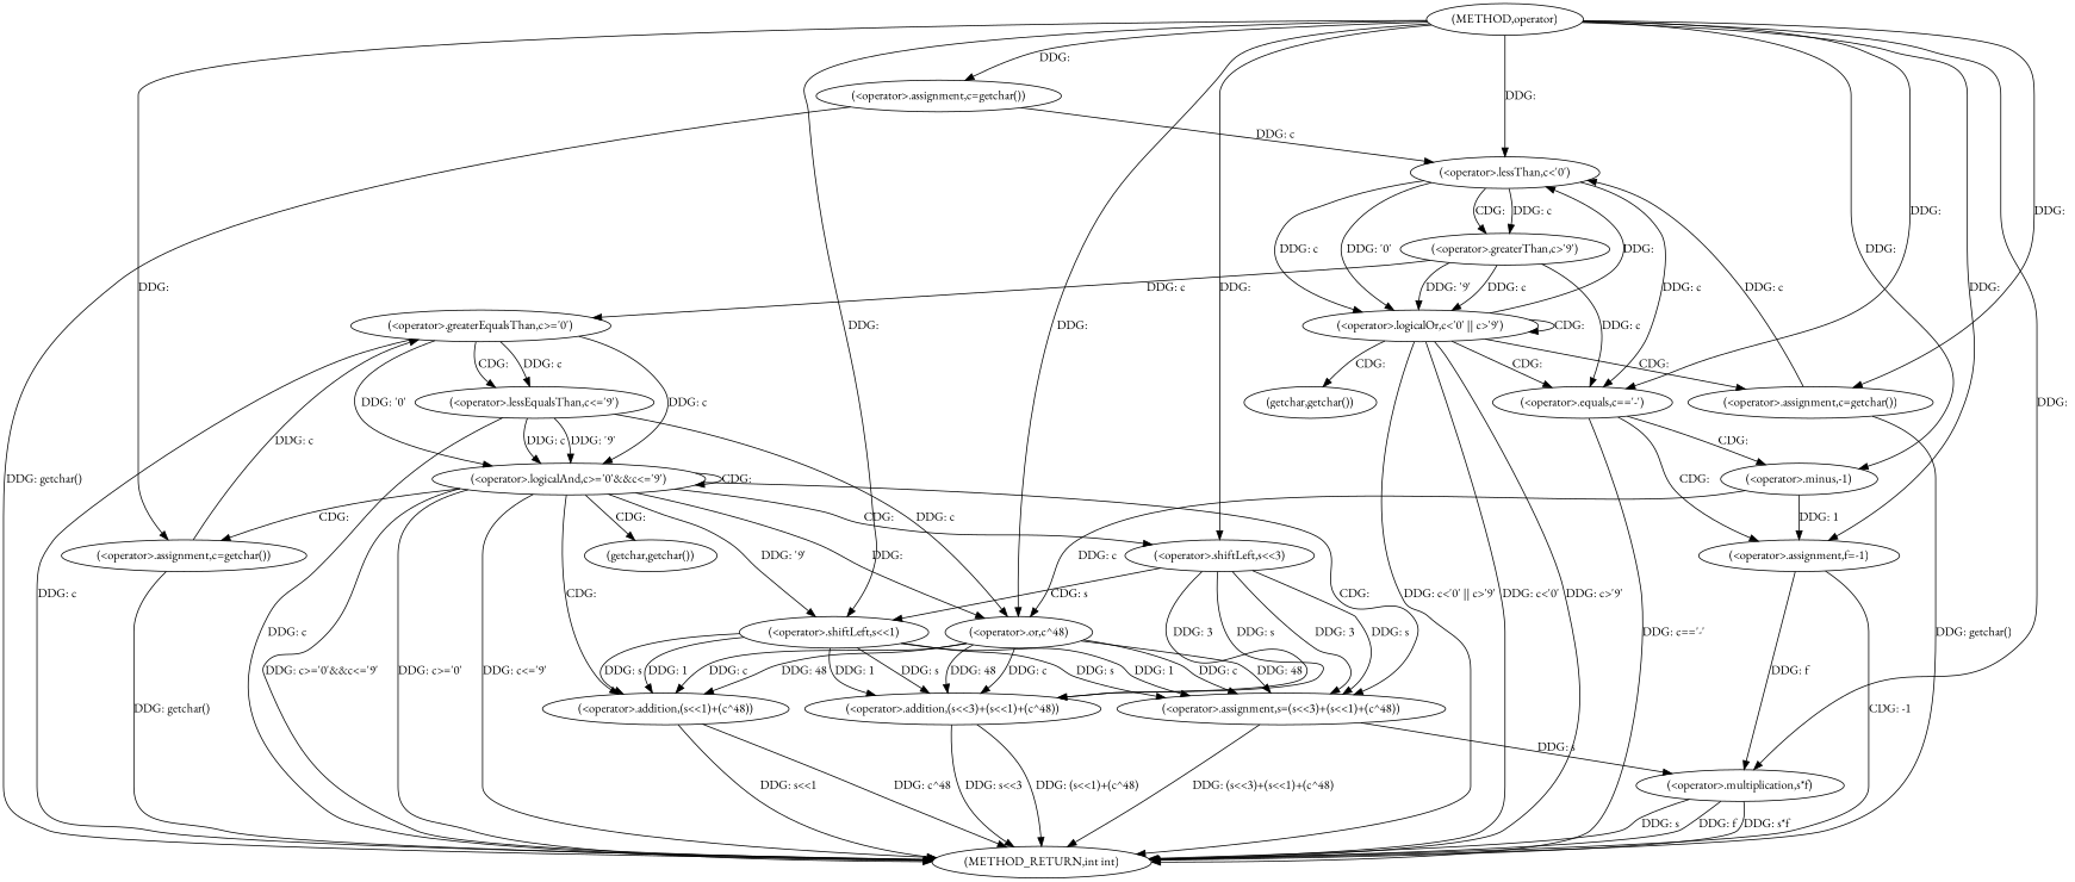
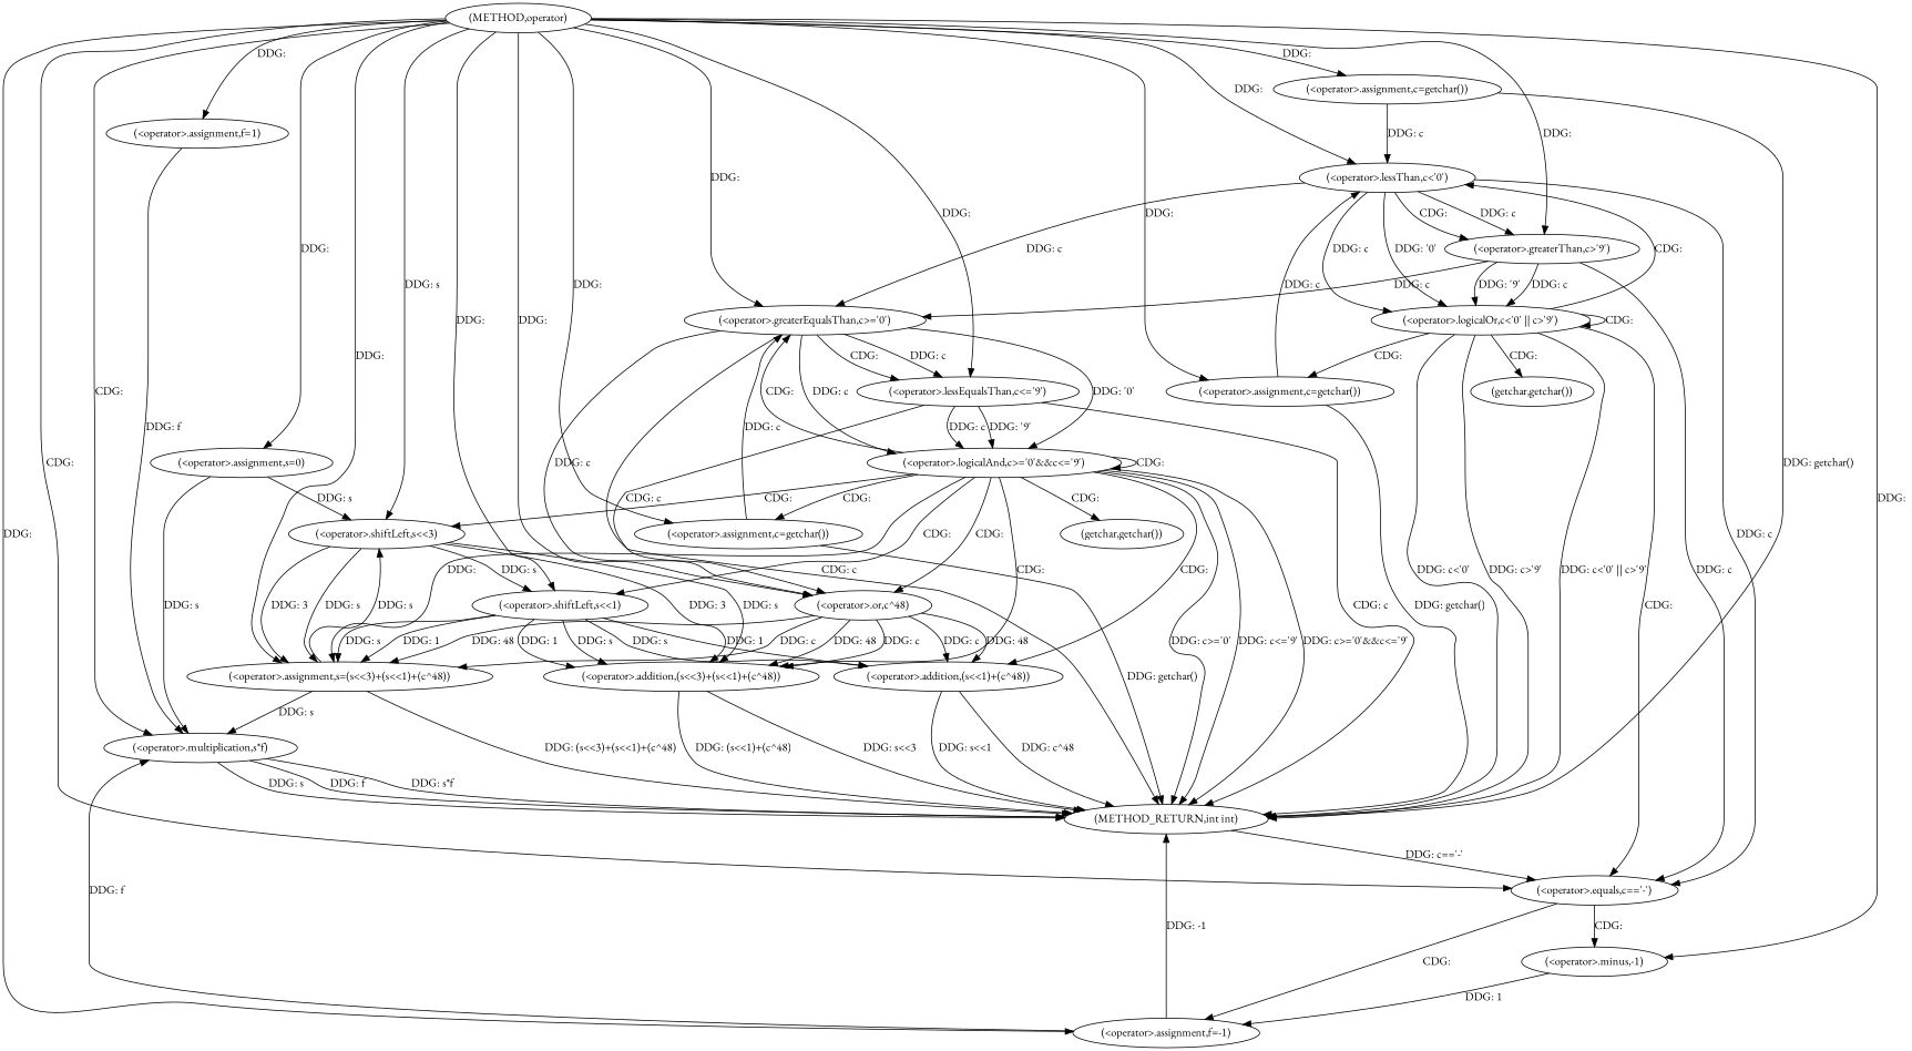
  digraph {
    fontname="EB Garamond"
    node [fontname="EB Garamond"]
    edge [fontname="EB Garamond"]
    n1 [label="(METHOD,operator)"]
+   n2 [label="(<operator>.assignment,s=0)"]
+   n3 [label="(<operator>.assignment,f=1)"]
    n4 [label="(<operator>.assignment,c=getchar())"]
    n5 [label="(<operator>.multiplication,s*f)"]
    n6 [label="(<operator>.assignment,c=getchar())"]
    n7 [label="(<operator>.assignment,s=(s<<3)+(s<<1)+(c^48))"]
    n8 [label="(<operator>.assignment,c=getchar())"]
    n9 [label="(<operator>.lessThan,c<'0')"]
    n10 [label="(<operator>.greaterThan,c>'9')"]
    n11 [label="(<operator>.equals,c=='-')"]
    n12 [label="(<operator>.assignment,f=-1)"]
    n13 [label="(<operator>.greaterEqualsThan,c>='0')"]
    n14 [label="(<operator>.lessEqualsThan,c<='9')"]
    n15 [label="(<operator>.minus,-1)"]
    n16 [label="(<operator>.shiftLeft,s<<3)"]
    n17 [label="(<operator>.shiftLeft,s<<1)"]
    n18 [label="(<operator>.or,c^48)"]
    n19 [label="(METHOD_RETURN,int int)"]
    n20 [label="(<operator>.logicalOr,c<'0' || c>'9')"]
    n21 [label="(<operator>.logicalAnd,c>='0'&&c<='9')"]
    n22 [label="(<operator>.addition,(s<<3)+(s<<1)+(c^48))"]
    n23 [label="(<operator>.addition,(s<<1)+(c^48))"]
    n24 [label="(getchar,getchar())"]
    n25 [label="(getchar,getchar())"]
+   n1 -> n2 [label="DDG: "]
+   n1 -> n3 [label="DDG: "]
    n1 -> n4 [label="DDG: "]
-   n1 -> n5 [label="DDG: "]
+   n1 -> n5 [label="CDG: "]
    n1 -> n6 [label="DDG: "]
+   n1 -> n7 [label="DDG: "]
    n1 -> n8 [label="DDG: "]
    n1 -> n9 [label="DDG: "]
-   n1 -> n11 [label="DDG: "]
+   n1 -> n10 [label="DDG: "]
+   n1 -> n11 [label="CDG: "]
    n1 -> n12 [label="DDG: "]
+   n1 -> n13 [label="DDG: "]
+   n1 -> n14 [label="DDG: "]
    n1 -> n15 [label="DDG: "]
-   n1 -> n16 [label="DDG: "]
+   n1 -> n16 [label="DDG: s"]
    n1 -> n17 [label="DDG: "]
    n1 -> n18 [label="DDG: "]
+   n2 -> n5 [label="DDG: s"]
+   n2 -> n16 [label="DDG: s"]
+   n3 -> n5 [label="DDG: f"]
    n4 -> n9 [label="DDG: c"]
    n4 -> n19 [label="DDG: getchar()"]
    n5 -> n19 [label="DDG: s"]
    n5 -> n19 [label="DDG: f"]
    n5 -> n19 [label="DDG: s*f"]
    n6 -> n9 [label="DDG: c"]
    n6 -> n19 [label="DDG: getchar()"]
    n7 -> n5 [label="DDG: s"]
+   n7 -> n16 [label="DDG: s"]
    n7 -> n19 [label="DDG: (s<<3)+(s<<1)+(c^48)"]
    n8 -> n13 [label="DDG: c"]
    n8 -> n19 [label="DDG: getchar()"]
    n9 -> n10 [label="DDG: c"]
    n9 -> n10 [label="CDG: "]
    n9 -> n11 [label="DDG: c"]
+   n9 -> n13 [label="DDG: c"]
    n9 -> n20 [label="DDG: c"]
    n9 -> n20 [label="DDG: '0'"]
    n10 -> n11 [label="DDG: c"]
    n10 -> n13 [label="DDG: c"]
    n10 -> n20 [label="DDG: c"]
    n10 -> n20 [label="DDG: '9'"]
    n11 -> n12 [label="CDG: "]
    n11 -> n15 [label="CDG: "]
-   n11 -> n19 [label="DDG: c=='-'"]
+   n19 -> n11 [label="DDG: c=='-'"]
    n12 -> n5 [label="DDG: f"]
-   n12 -> n19 [label="CDG: -1"]
+   n12 -> n19 [label="DDG: -1"]
    n13 -> n14 [label="DDG: c"]
    n13 -> n14 [label="CDG: "]
-   n15 -> n18 [label="DDG: c"]
-   n13 -> n19 [label="DDG: c"]
+   n13 -> n18 [label="DDG: c"]
+   n13 -> n19 [label="CDG: c"]
    n13 -> n21 [label="DDG: '0'"]
    n13 -> n21 [label="DDG: c"]
-   n14 -> n18 [label="DDG: c"]
-   n14 -> n19 [label="DDG: c"]
+   n14 -> n18 [label="CDG: c"]
+   n14 -> n19 [label="CDG: c"]
    n14 -> n21 [label="DDG: c"]
    n14 -> n21 [label="DDG: '9'"]
    n15 -> n12 [label="DDG: 1"]
    n16 -> n7 [label="DDG: 3"]
    n16 -> n7 [label="DDG: s"]
-   n16 -> n17 [label="CDG: s"]
+   n16 -> n17 [label="DDG: s"]
    n16 -> n22 [label="DDG: 3"]
    n16 -> n22 [label="DDG: s"]
    n17 -> n7 [label="DDG: 1"]
    n17 -> n7 [label="DDG: s"]
    n17 -> n22 [label="DDG: 1"]
    n17 -> n22 [label="DDG: s"]
    n17 -> n23 [label="DDG: 1"]
    n17 -> n23 [label="DDG: s"]
    n18 -> n7 [label="DDG: c"]
    n18 -> n7 [label="DDG: 48"]
    n18 -> n22 [label="DDG: c"]
    n18 -> n22 [label="DDG: 48"]
    n18 -> n23 [label="DDG: c"]
    n18 -> n23 [label="DDG: 48"]
    n20 -> n6 [label="CDG: "]
-   n20 -> n9 [label="DDG: "]
+   n20 -> n9 [label="CDG: "]
    n20 -> n11 [label="CDG: "]
    n20 -> n19 [label="DDG: c<'0'"]
    n20 -> n19 [label="DDG: c>'9'"]
    n20 -> n19 [label="DDG: c<'0' || c>'9'"]
    n20 -> n20 [label="CDG: "]
    n20 -> n24 [label="CDG: "]
-   n21 -> n7 [label="CDG: "]
+   n21 -> n7 [label="DDG: "]
    n21 -> n8 [label="CDG: "]
+   n21 -> n13 [label="CDG: "]
    n21 -> n16 [label="CDG: "]
-   n21 -> n17 [label="DDG: '9'"]
-   n21 -> n18 [label="DDG: "]
+   n21 -> n17 [label="CDG: "]
+   n21 -> n18 [label="CDG: "]
    n21 -> n19 [label="DDG: c>='0'"]
    n21 -> n19 [label="DDG: c<='9'"]
    n21 -> n19 [label="DDG: c>='0'&&c<='9'"]
    n21 -> n21 [label="CDG: "]
+   n21 -> n22 [label="CDG: "]
    n21 -> n23 [label="CDG: "]
    n21 -> n25 [label="CDG: "]
    n22 -> n19 [label="DDG: s<<3"]
    n22 -> n19 [label="DDG: (s<<1)+(c^48)"]
    n23 -> n19 [label="DDG: s<<1"]
    n23 -> n19 [label="DDG: c^48"]
  }
